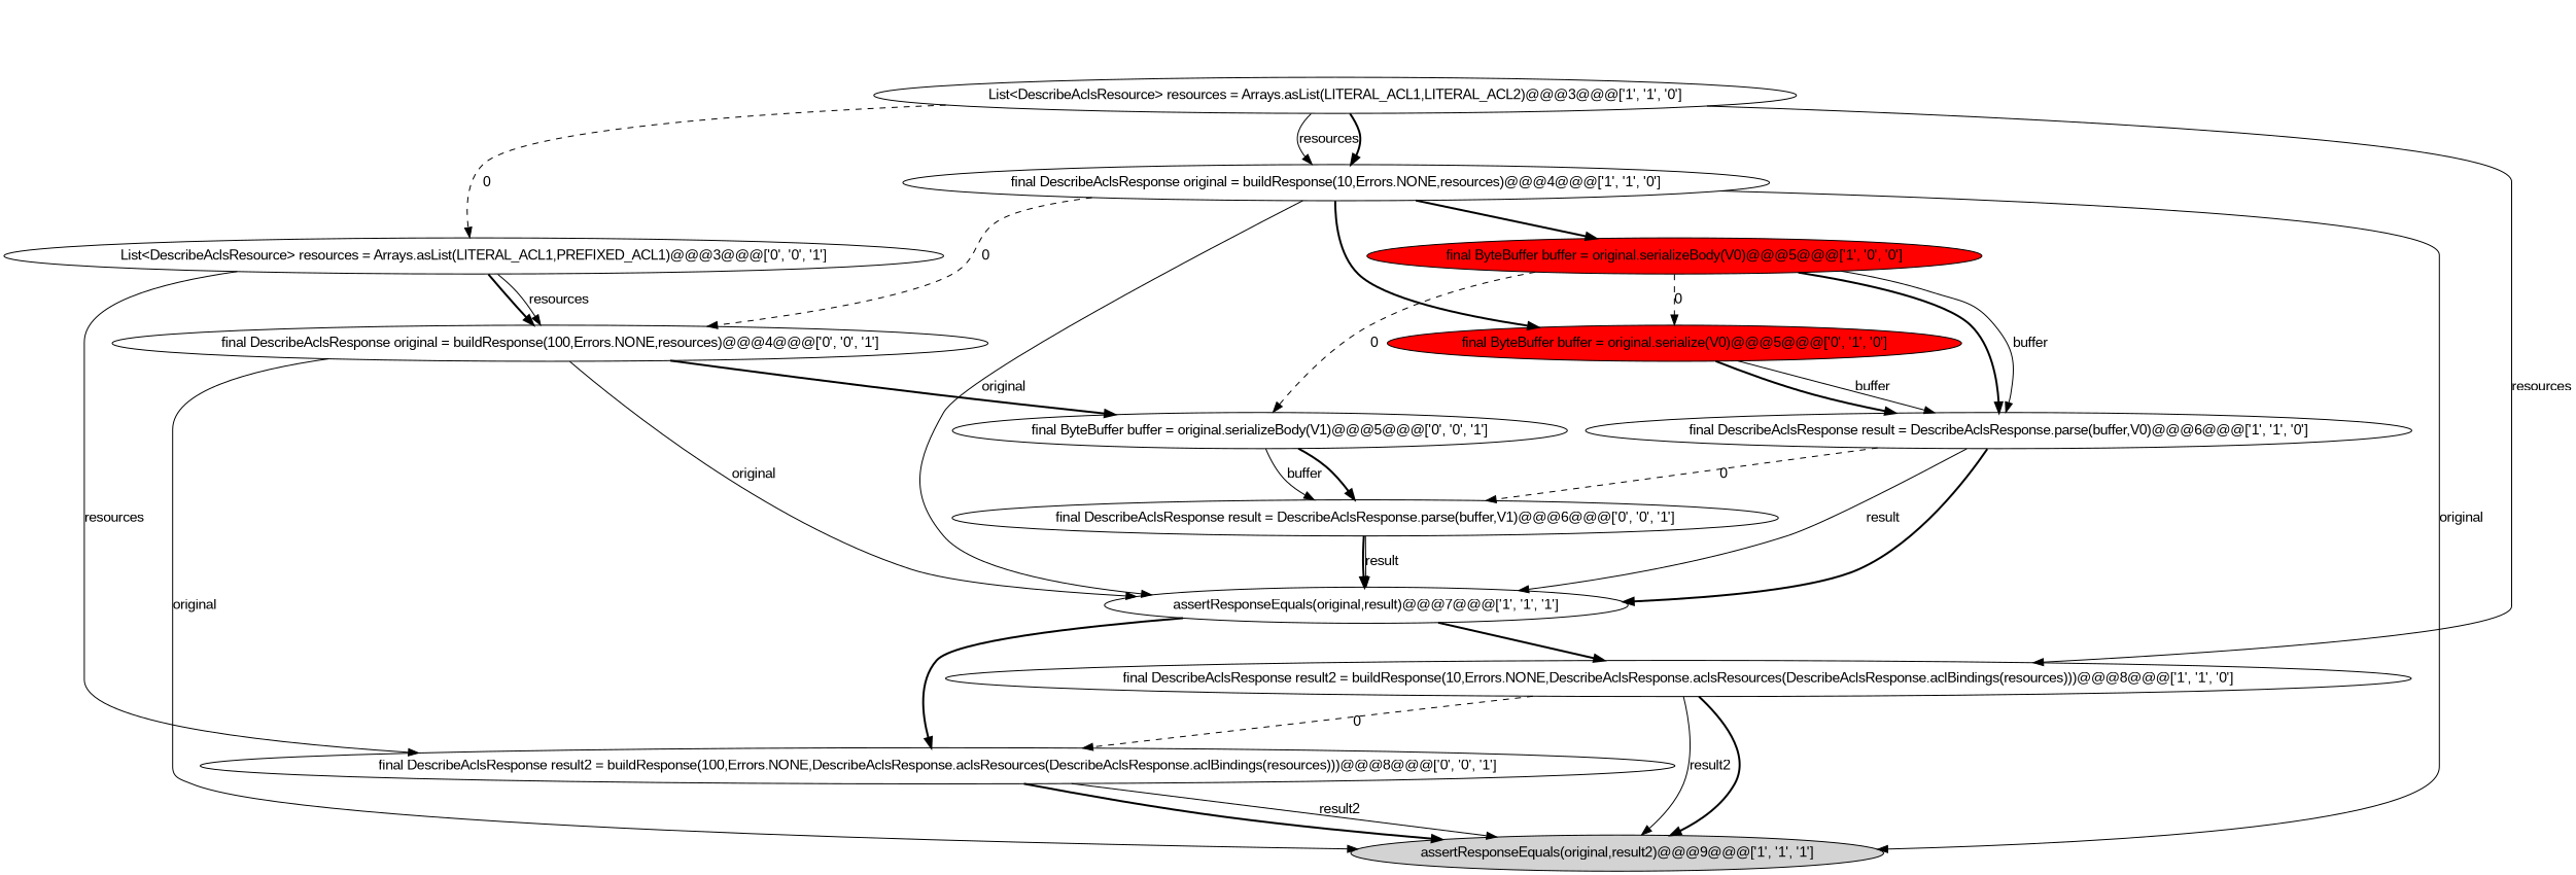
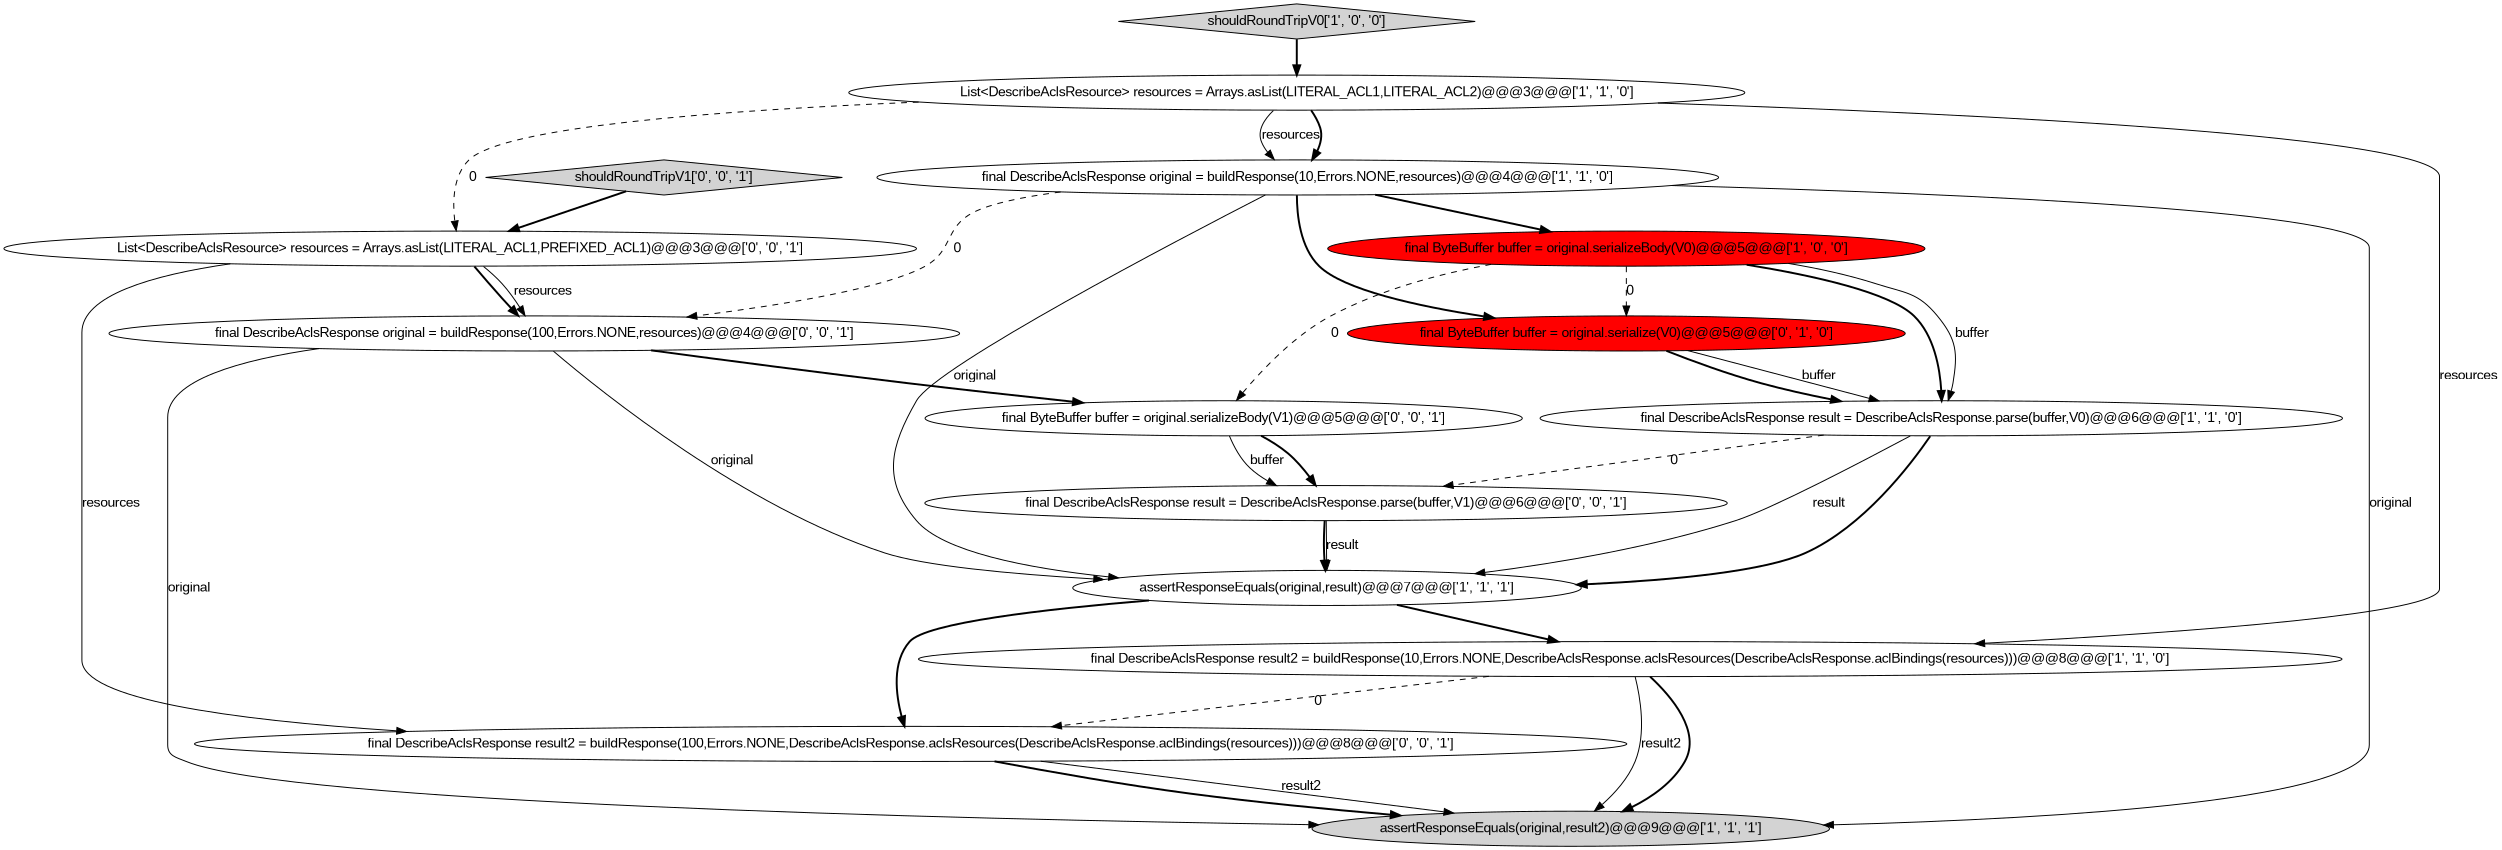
  digraph {
    fontname="Liberation Sans"
    node [fillcolor=white fontname="Liberation Sans" shape=ellipse style=filled]
    edge [fontname="Liberation Sans" style=bold]
    n1 [label="assertResponseEquals(original,result)@@@7@@@['1', '1', '1']"]
    n2 [label="final DescribeAclsResponse result2 = buildResponse(100,Errors.NONE,DescribeAclsResponse.aclsResources(DescribeAclsResponse.aclBindings(resources)))@@@8@@@['0', '0', '1']"]
    n3 [label="final DescribeAclsResponse result2 = buildResponse(10,Errors.NONE,DescribeAclsResponse.aclsResources(DescribeAclsResponse.aclBindings(resources)))@@@8@@@['1', '1', '0']"]
    n4 [fillcolor=lightgray label="assertResponseEquals(original,result2)@@@9@@@['1', '1', '1']"]
    n5 [label="List<DescribeAclsResource> resources = Arrays.asList(LITERAL_ACL1,LITERAL_ACL2)@@@3@@@['1', '1', '0']"]
    n6 [label="List<DescribeAclsResource> resources = Arrays.asList(LITERAL_ACL1,PREFIXED_ACL1)@@@3@@@['0', '0', '1']"]
    n7 [label="final DescribeAclsResponse original = buildResponse(10,Errors.NONE,resources)@@@4@@@['1', '1', '0']"]
    n8 [label="final DescribeAclsResponse original = buildResponse(100,Errors.NONE,resources)@@@4@@@['0', '0', '1']"]
    n9 [fillcolor=red label="final ByteBuffer buffer = original.serialize(V0)@@@5@@@['0', '1', '0']"]
    n10 [fillcolor=red label="final ByteBuffer buffer = original.serializeBody(V0)@@@5@@@['1', '0', '0']"]
    n11 [label="final DescribeAclsResponse result = DescribeAclsResponse.parse(buffer,V0)@@@6@@@['1', '1', '0']"]
    n12 [label="final DescribeAclsResponse result = DescribeAclsResponse.parse(buffer,V1)@@@6@@@['0', '0', '1']"]
    n13 [label="final ByteBuffer buffer = original.serializeBody(V1)@@@5@@@['0', '0', '1']"]
+   n14 [fillcolor=lightgray label="shouldRoundTripV1['0', '0', '1']" shape=diamond]
+   n15 [fillcolor=lightgray label="shouldRoundTripV0['1', '0', '0']" shape=diamond]
    n1 -> n2
    n1 -> n3
    n2 -> n4
    n2 -> n4 [label=result2 style=solid]
    n3 -> n2 [label=0 style=dashed]
    n3 -> n4 [label=result2 style=solid]
    n3 -> n4
    n5 -> n3 [label=resources style=solid]
    n5 -> n6 [label=0 style=dashed]
    n5 -> n7 [label=resources style=solid]
    n5 -> n7
    n6 -> n2 [label=resources style=solid]
    n6 -> n8
    n6 -> n8 [label=resources style=solid]
    n7 -> n1 [label=original style=solid]
    n7 -> n4 [label=original style=solid]
    n7 -> n8 [label=0 style=dashed]
    n7 -> n9
    n7 -> n10
    n8 -> n1 [label=original style=solid]
    n8 -> n4 [label=original style=solid]
    n8 -> n13
    n9 -> n11 [label=buffer style=solid]
    n9 -> n11
    n10 -> n9 [label=0 style=dashed]
    n10 -> n11
    n10 -> n11 [label=buffer style=solid]
    n10 -> n13 [label=0 style=dashed]
    n11 -> n1
    n11 -> n1 [label=result style=solid]
    n11 -> n12 [label=0 style=dashed]
    n12 -> n1
    n12 -> n1 [label=result style=solid]
    n13 -> n12
    n13 -> n12 [label=buffer style=solid]
+   n14 -> n6
+   n15 -> n5
  }
